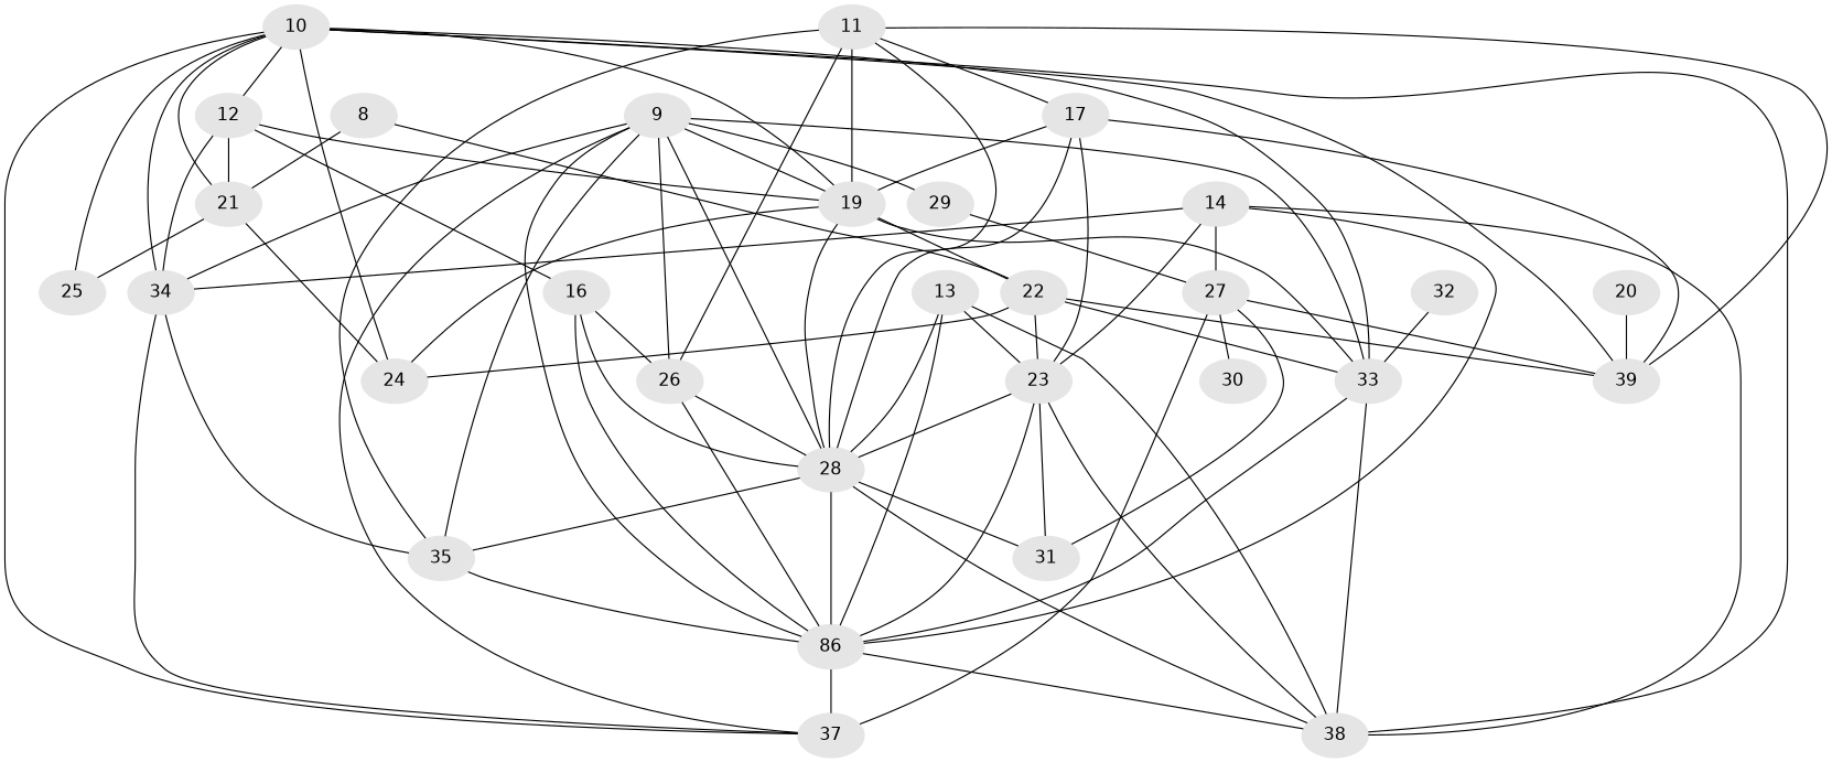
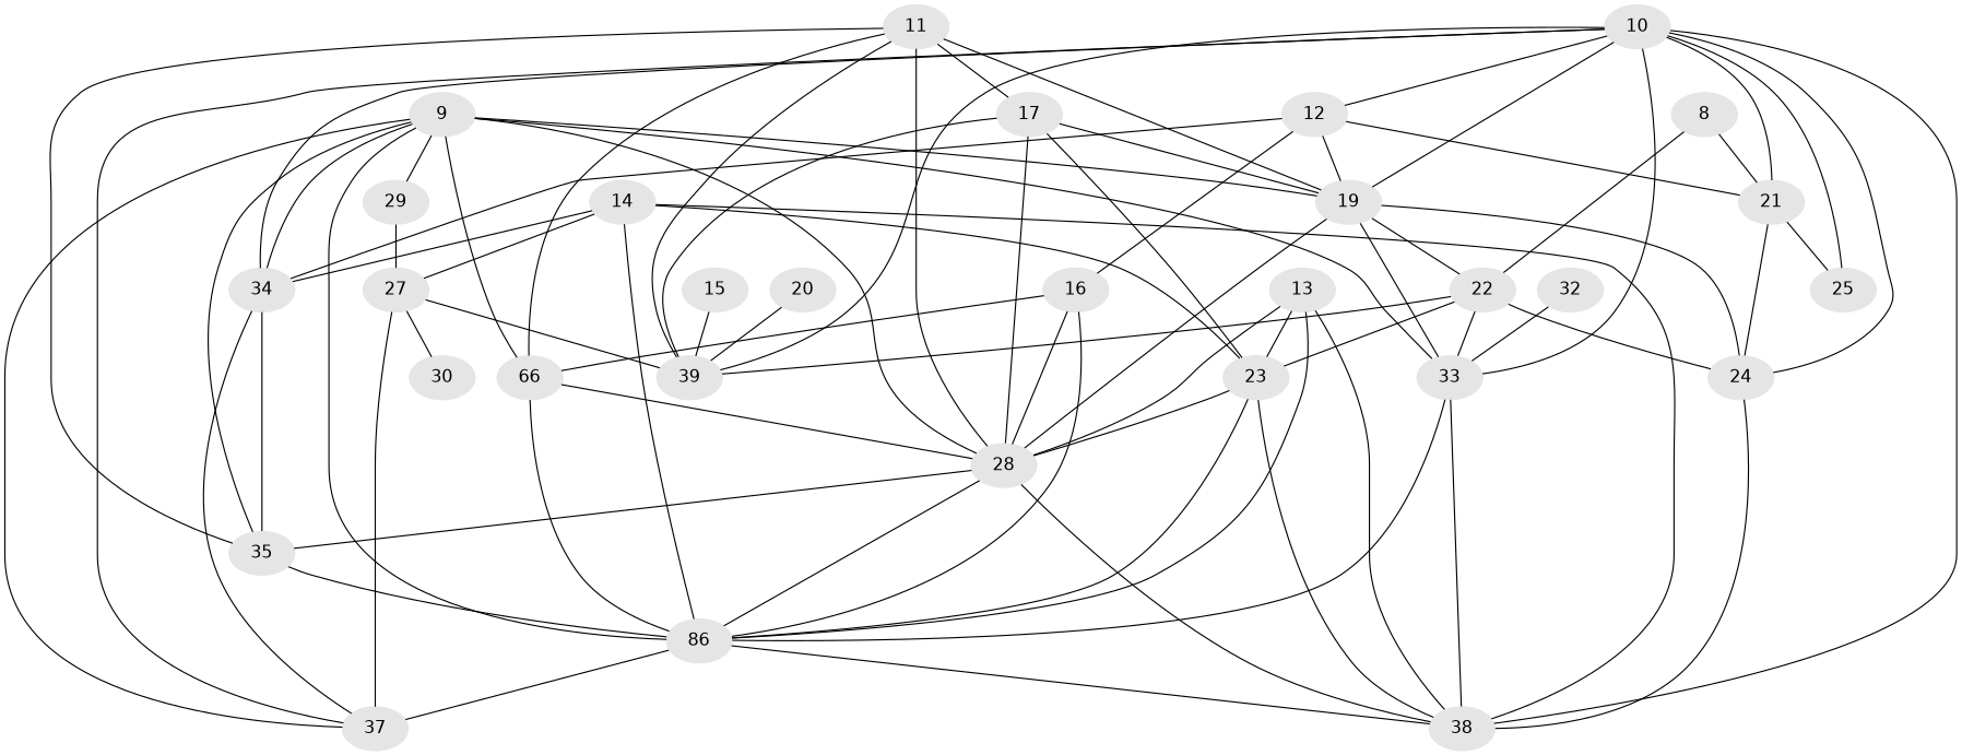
  graph {
    fontname="DejaVu Sans"
    node [color=gray90 fontname="DejaVu Sans" style=filled]
    edge [fontname="DejaVu Sans" weight=1.0]
    8
    21
    22
    24
    25
    33
    39
    23
    9
    19
-   26
+   26 [label=66]
    28
    29
    34
    35
    n16 [label=86]
    37
    38
-   31
    27
    10
    12
    16
    11
    17
    13
    14
    30
+   15
    20
    32
    8 -- 21
    8 -- 22
    21 -- 24
    21 -- 25
    22 -- 24 [weight=3.0]
    22 -- 33
    22 -- 39
    22 -- 23
+   24 -- 38
    33 -- n16
    33 -- 38
    23 -- 28
    23 -- n16
    23 -- 38
-   23 -- 31
    9 -- 33 [weight=2.0]
    9 -- 19
    9 -- 26
    9 -- 28
    9 -- 29
    9 -- 34
    9 -- 35
    9 -- n16
    9 -- 37
    19 -- 22
    19 -- 24
    19 -- 33
    19 -- 28
    26 -- 28 [weight=2.0]
    26 -- n16
    28 -- 35
    28 -- n16
    28 -- 38
-   28 -- 31
    29 -- 27
    34 -- 35
    34 -- 37
    35 -- n16
    n16 -- 37 [weight=2.0]
    n16 -- 38
    27 -- 39
    27 -- 37 [weight=2.0]
-   27 -- 31
    27 -- 30
    10 -- 21
    10 -- 24
    10 -- 25
    10 -- 33
    10 -- 39
    10 -- 19
    10 -- 34
    10 -- 37
    10 -- 38 [weight=2.0]
    10 -- 12
    12 -- 21
    12 -- 19
    12 -- 34 [weight=2.0]
    12 -- 16
    16 -- 26
    16 -- 28
    16 -- n16
    11 -- 39 [weight=2.0]
    11 -- 19 [weight=3.0]
    11 -- 26
    11 -- 28
    11 -- 35
    11 -- 17
    17 -- 39
    17 -- 23
    17 -- 19
    17 -- 28
    13 -- 23
    13 -- 28 [weight=2.0]
    13 -- n16
    13 -- 38
    14 -- 23
    14 -- 34
    14 -- n16
    14 -- 38
    14 -- 27 [weight=2.0]
+   15 -- 39
    20 -- 39
    32 -- 33
  }
